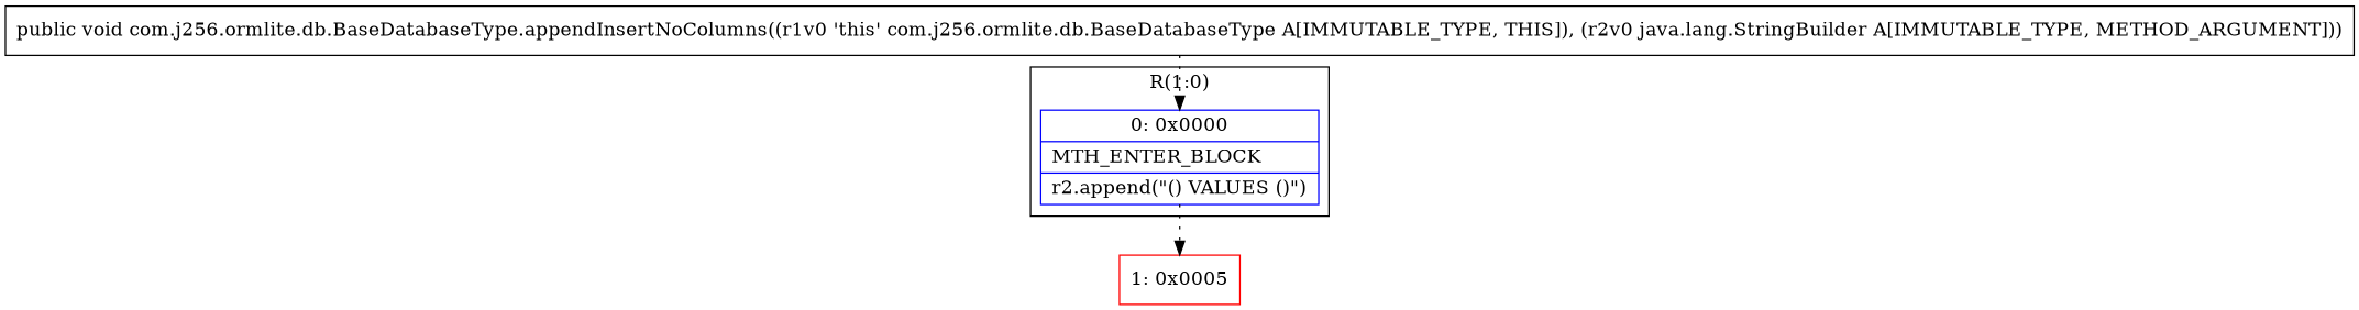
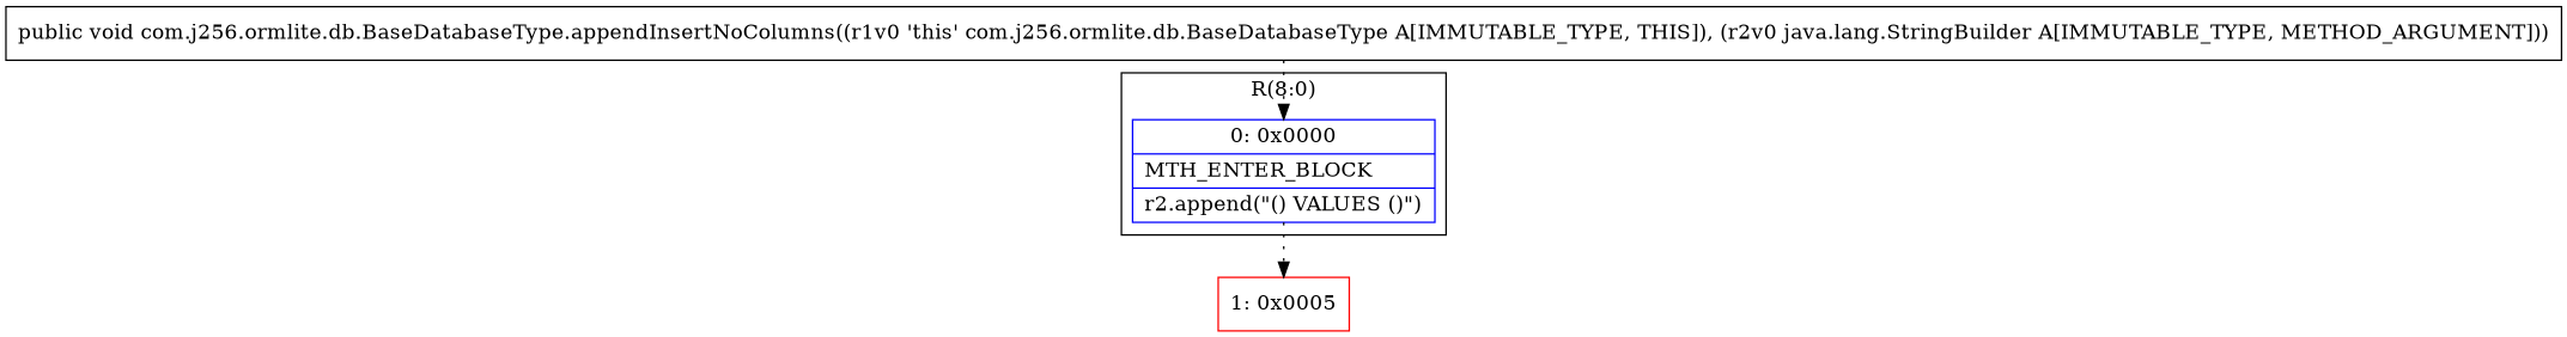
  digraph {
    node [shape=record]
    edge [style=dotted]
    n1 [color=blue label="{0\:\ 0x0000|MTH_ENTER_BLOCK\l|r2.append(\"() VALUES ()\")\l}"]
    n2 [color=red label="{1\:\ 0x0005}"]
    n3 [label="{public void com.j256.ormlite.db.BaseDatabaseType.appendInsertNoColumns((r1v0 'this' com.j256.ormlite.db.BaseDatabaseType A[IMMUTABLE_TYPE, THIS]), (r2v0 java.lang.StringBuilder A[IMMUTABLE_TYPE, METHOD_ARGUMENT])) }"]
    subgraph cluster_1 {
-     label="R(1:0)"
+     label="R(8:0)"
      n1
    }
    n1 -> n2
    n3 -> n1
  }
